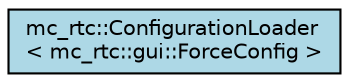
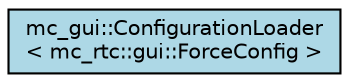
  digraph {
    rankdir=LR
-   n1 [color=black fillcolor=lightblue fontname=Helvetica fontsize=10 height=0.2 label="mc_rtc::ConfigurationLoader\l\< mc_rtc::gui::ForceConfig \>" shape=record style=filled width=0.4]
+   n1 [color=black fillcolor=lightblue fontname=Helvetica fontsize=10 height=0.2 label="mc_gui::ConfigurationLoader\l\< mc_rtc::gui::ForceConfig \>" shape=record style=filled width=0.4]
  }
